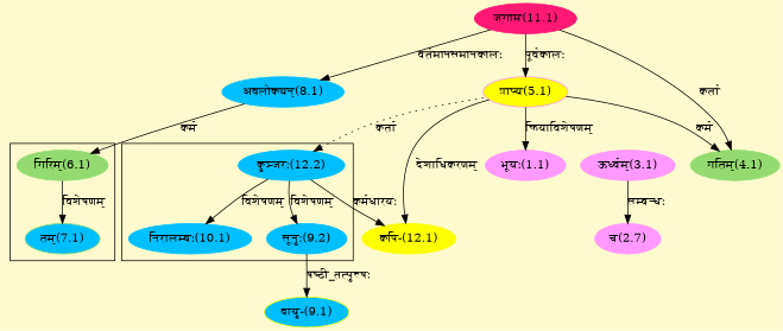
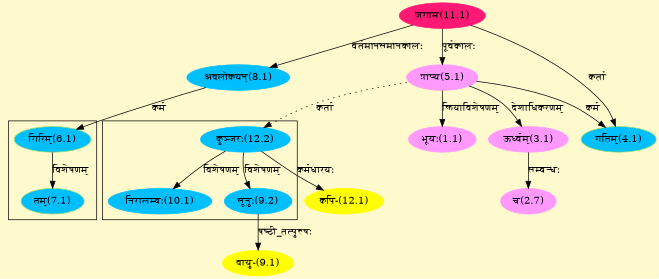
  digraph {
    bgcolor=lemonchiffon1
    compound=true
    rankdir=BT
    node [color="#00BFFF" style=filled]
    edge [dir=back]
    n1 [color="#93DB70" fillcolor="#00BFFF" label="तम्(7.1)"]
-   n2 [color="#93DB70" label="गिरिम्(6.1)"]
+   n2 [color="#93DB70" label="गिरिम्(6.1)" fillcolor="#00BFFF"]
    n3 [label="सूनुः(9.2)"]
    n4 [label="कुञ्जरः(12.2)"]
    n5 [label="निरालम्बः(10.1)"]
    n6 [label="अवलोकयन्(8.1)"]
-   n7 [color="#FF99FF" label="प्राप्य(5.1)" fillcolor="#FFFF00"]
+   n7 [color="#FF99FF" label="प्राप्य(5.1)"]
    n8 [color="#FF1975" label="जगाम(11.1)"]
    n9 [color="#FF99FF" label="भूयः(1.1)"]
    n10 [color="#FF99FF" label="च(2.7)"]
    n11 [color="#FF99FF" label="ऊर्ध्वम्(3.1)"]
-   n12 [color="#93DB70" label="गतिम्(4.1)"]
-   n13 [color="#FFFF00" label="वायु-(9.1)" fillcolor="#00BFFF"]
+   n12 [color="#93DB70" label="गतिम्(4.1)" fillcolor="#00BFFF"]
+   n13 [color="#FFFF00" label="वायु-(9.1)"]
    n14 [color="#FFFF00" label="कपि-(12.1)"]
    subgraph cluster_1 {
      n1
      n2
    }
    subgraph cluster_2 {
      n3
      n4
      n5
    }
    n1 -> n2 [label="विशेषणम्"]
    n2 -> n6 [label="कर्म"]
    n3 -> n4 [label="विशेषणम्"]
    n4 -> n7 [label="कर्ता" style=dotted]
    n5 -> n4 [label="विशेषणम्"]
    n6 -> n8 [label="वर्तमानसमानकालः"]
    n7 -> n8 [label="पूर्वकालः"]
    n9 -> n7 [label="क्रियाविशेषणम्"]
    n10 -> n11 [label="सम्बन्धः"]
-   n14 -> n7 [label="देशाधिकरणम्"]
+   n11 -> n7 [label="देशाधिकरणम्"]
    n12 -> n7 [label="कर्म"]
    n12 -> n8 [label="कर्ता"]
    n13 -> n3 [label="षष्ठी_तत्पुरुषः"]
    n14 -> n4 [label="कर्मधारयः"]
  }
